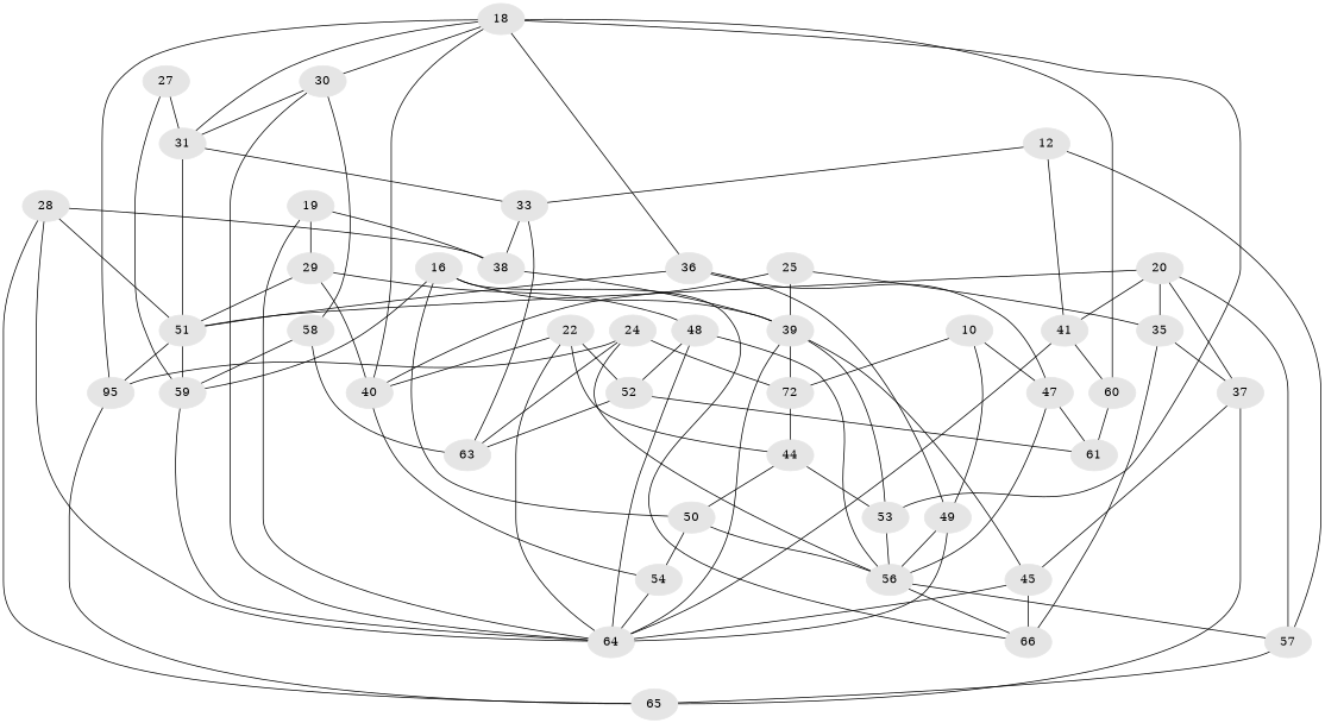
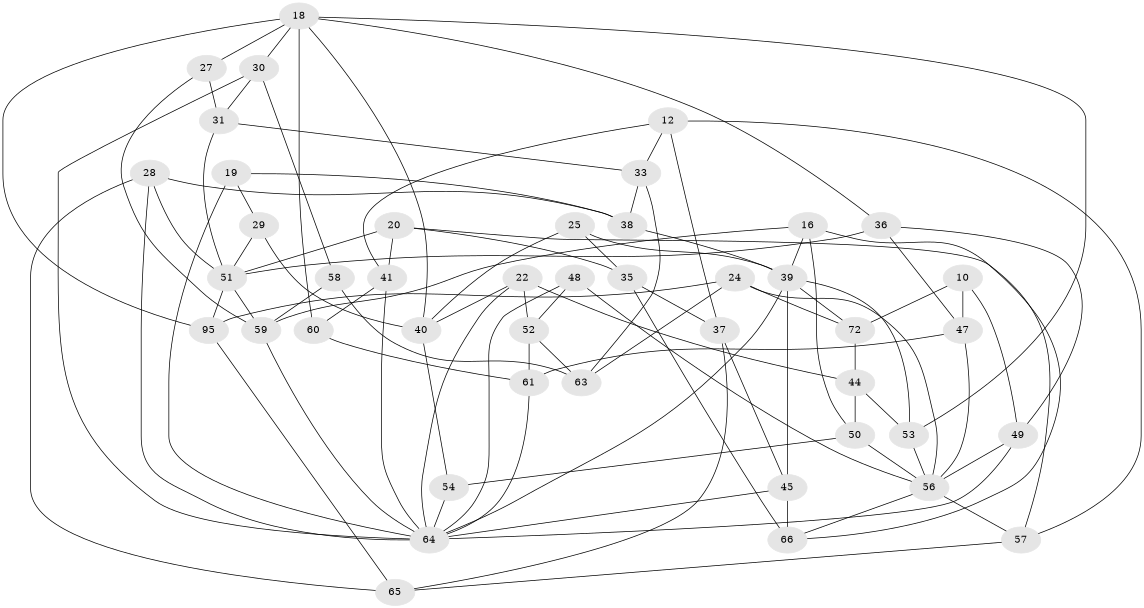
  graph {
    node [color=gray90 style=filled]
    25 [super="+21"]
    39 [super="+26"]
    35
    40
    n5 [label=72]
    10
    47
    49
    44
    56 [super="+7+14"]
    61
    64 [super="+8+32"]
    12
    33
    37
    41
    57
    38 [super="+11"]
    63
    65
    45 [super="+15"]
    60 [super="+36"]
    53
    16
    50
    59 [super="+17"]
    66 [super="+23"]
    54
    18 [super="+2+3"]
    27
    30
    n32 [label=36]
    n33 [label=95]
    31
    58
    51 [super="+43"]
    19 [super="+6"]
    29
    48
    20
    22
    52
    24
    28
    25 -- 39
    25 -- 35
    25 -- 40
    39 -- n5
    39 -- 64
    39 -- 45 [weight=2]
    39 -- 53
    35 -- 37
    35 -- 66
    40 -- 54
    n5 -- 44
    10 -- n5
    10 -- 47
    10 -- 49
    47 -- 56
    47 -- 61
    49 -- 56
    49 -- 64
    44 -- 53
    44 -- 50
    56 -- 57
    56 -- 66
+   61 -- 64
    12 -- 33
-   20 -- 37
+   12 -- 37
    12 -- 41
    12 -- 57
    33 -- 38
    33 -- 63
    37 -- 65
    37 -- 45
    41 -- 64
    41 -- 60
    57 -- 65
    38 -- 39 [weight=2]
    45 -- 64
    45 -- 66 [weight=2]
    60 -- 61
    53 -- 56
    16 -- 39
    16 -- 50
    16 -- 59
    16 -- 66
    50 -- 56
    50 -- 54
    59 -- 64
    54 -- 64
    18 -- 40
    18 -- 60 [weight=2]
    18 -- 53
-   18 -- 31
+   18 -- 27
    18 -- 30
    18 -- n32
    18 -- n33
    27 -- 59
    27 -- 31
    30 -- 64
    30 -- 31
    30 -- 58
    n32 -- 47
    n32 -- 49
    n32 -- 51
    n33 -- 65
    31 -- 33
    31 -- 51
    58 -- 63
    58 -- 59
    51 -- 59 [weight=2]
    51 -- n33
    19 -- 64
    19 -- 38 [weight=2]
    19 -- 29
    29 -- 40
    29 -- 51
-   29 -- 48
    48 -- 56
    48 -- 64
    48 -- 52
    20 -- 35
    20 -- 41
    20 -- 57
    20 -- 51
    22 -- 40
    22 -- 44
    22 -- 64
    22 -- 52
    52 -- 61
    52 -- 63
    24 -- n5
    24 -- 56
    24 -- 63
    24 -- n33
    28 -- 64
    28 -- 38
    28 -- 65
    28 -- 51
  }
